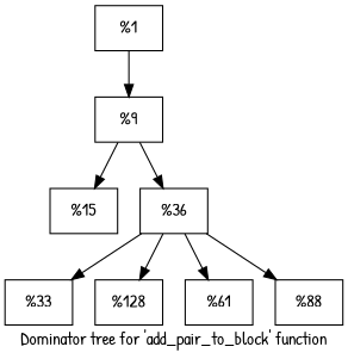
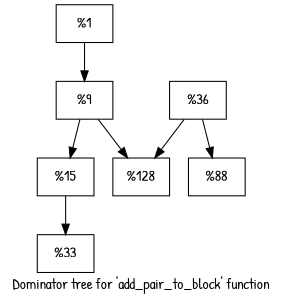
  digraph {
    fontname="Patrick Hand"
    label="Dominator tree for 'add_pair_to_block' function"
    node [fontname="Patrick Hand" shape=record]
    edge [fontname="Patrick Hand"]
    n1 [label="{%1}"]
    n2 [label="{%9}"]
    n3 [label="{%15}"]
    n4 [label="{%36}"]
    n5 [label="{%33}"]
    n6 [label="{%128}"]
-   n7 [label="{%61}"]
    n8 [label="{%88}"]
    n1 -> n2
    n2 -> n3
-   n2 -> n4
-   n4 -> n5
+   n2 -> n6
+   n3 -> n5
    n4 -> n6
-   n4 -> n7
    n4 -> n8
  }
